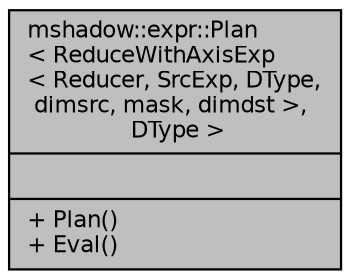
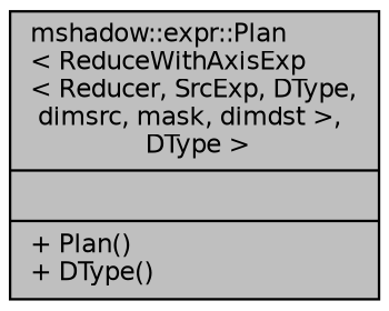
  digraph {
-   n1 [color=black fillcolor=grey75 fontcolor=black fontname=Helvetica fontsize=10 height=0.2 label="{mshadow::expr::Plan\l\< ReduceWithAxisExp\l\< Reducer, SrcExp, DType,\l dimsrc, mask, dimdst \>,\l DType \>\n||+ Plan()\l+ Eval()\l}" shape=record style=filled width=0.4]
+   n1 [color=black fillcolor=grey75 fontcolor=black fontname=Helvetica fontsize=10 height=0.2 label="{mshadow::expr::Plan\l\< ReduceWithAxisExp\l\< Reducer, SrcExp, DType,\l dimsrc, mask, dimdst \>,\l DType \>\n||+ Plan()\l+ DType()\l}" shape=record style=filled width=0.4]
  }
